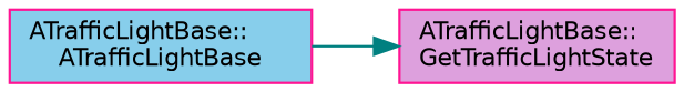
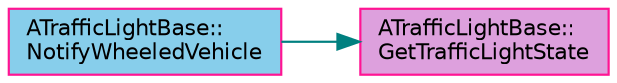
  digraph {
    rankdir=RL
    node [color=deeppink fontname=Helvetica fontsize=10 shape=box style=filled]
    n1 [fillcolor=plum fontcolor=black height=0.2 label="ATrafficLightBase::\lGetTrafficLightState" width=0.4]
-   n2 [fillcolor=skyblue height=0.2 label="ATrafficLightBase::\lATrafficLightBase" width=0.4]
+   n2 [fillcolor=skyblue height=0.2 label="ATrafficLightBase::\lNotifyWheeledVehicle" width=0.4]
    n1 -> n2 [color=teal dir=back fontname=Helvetica fontsize=10 labelfontname=Helvetica labelfontsize=10 style=solid]
  }
